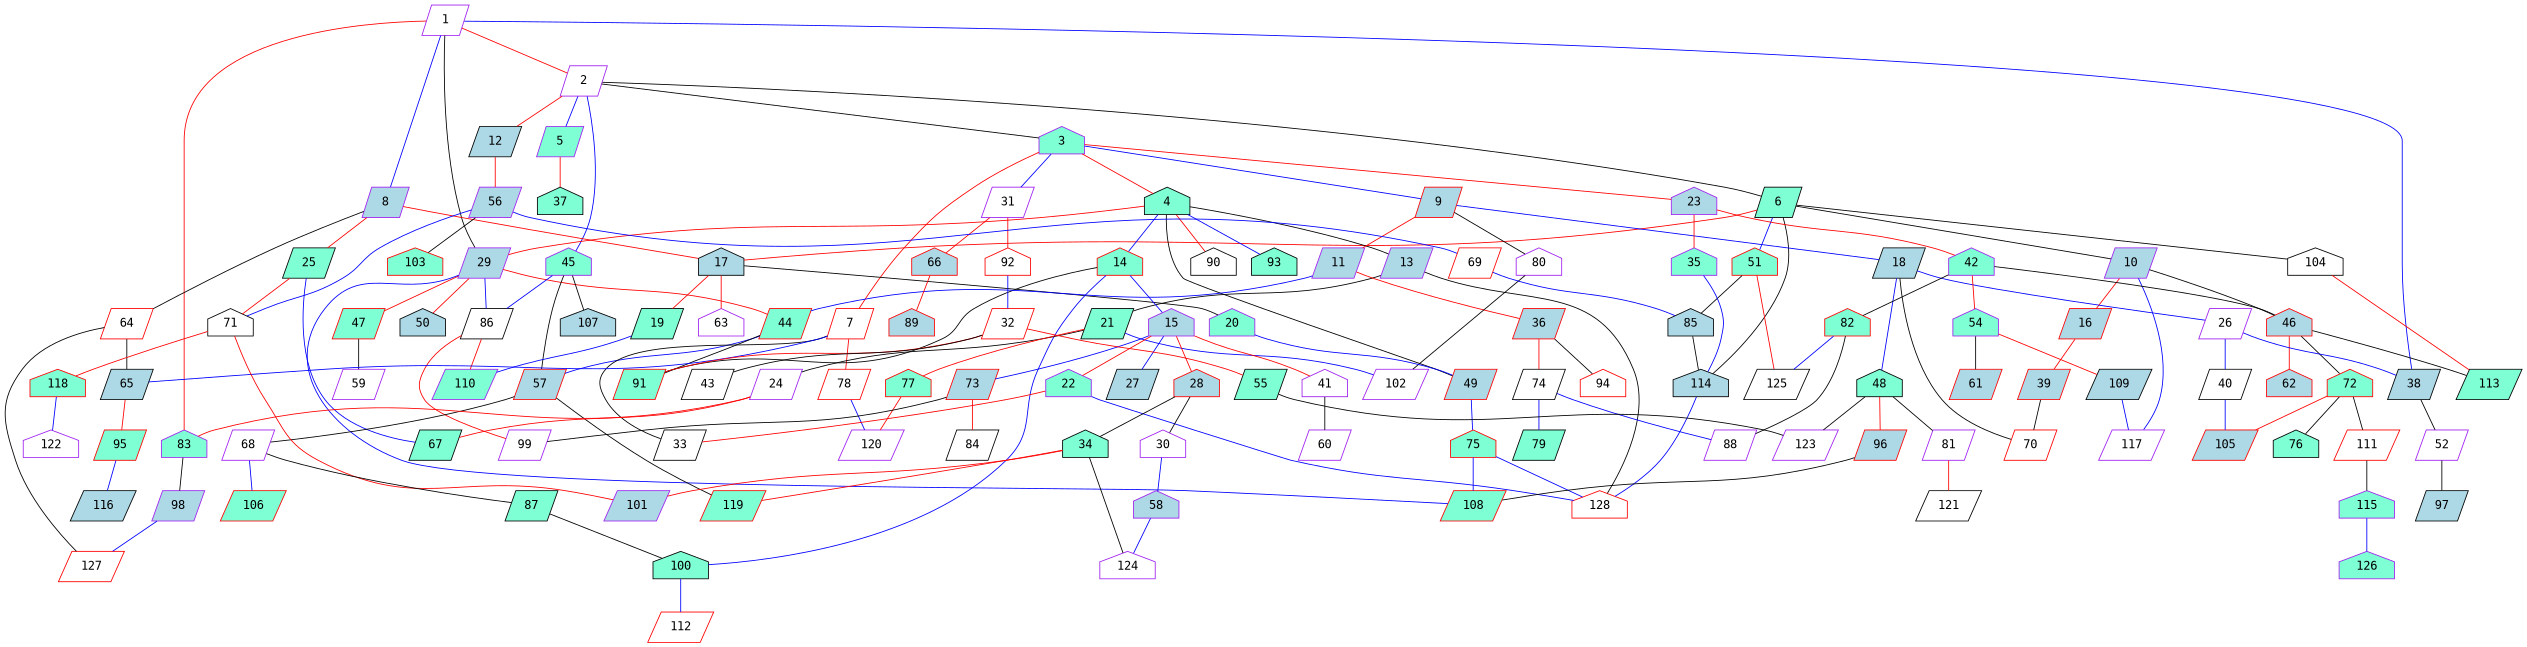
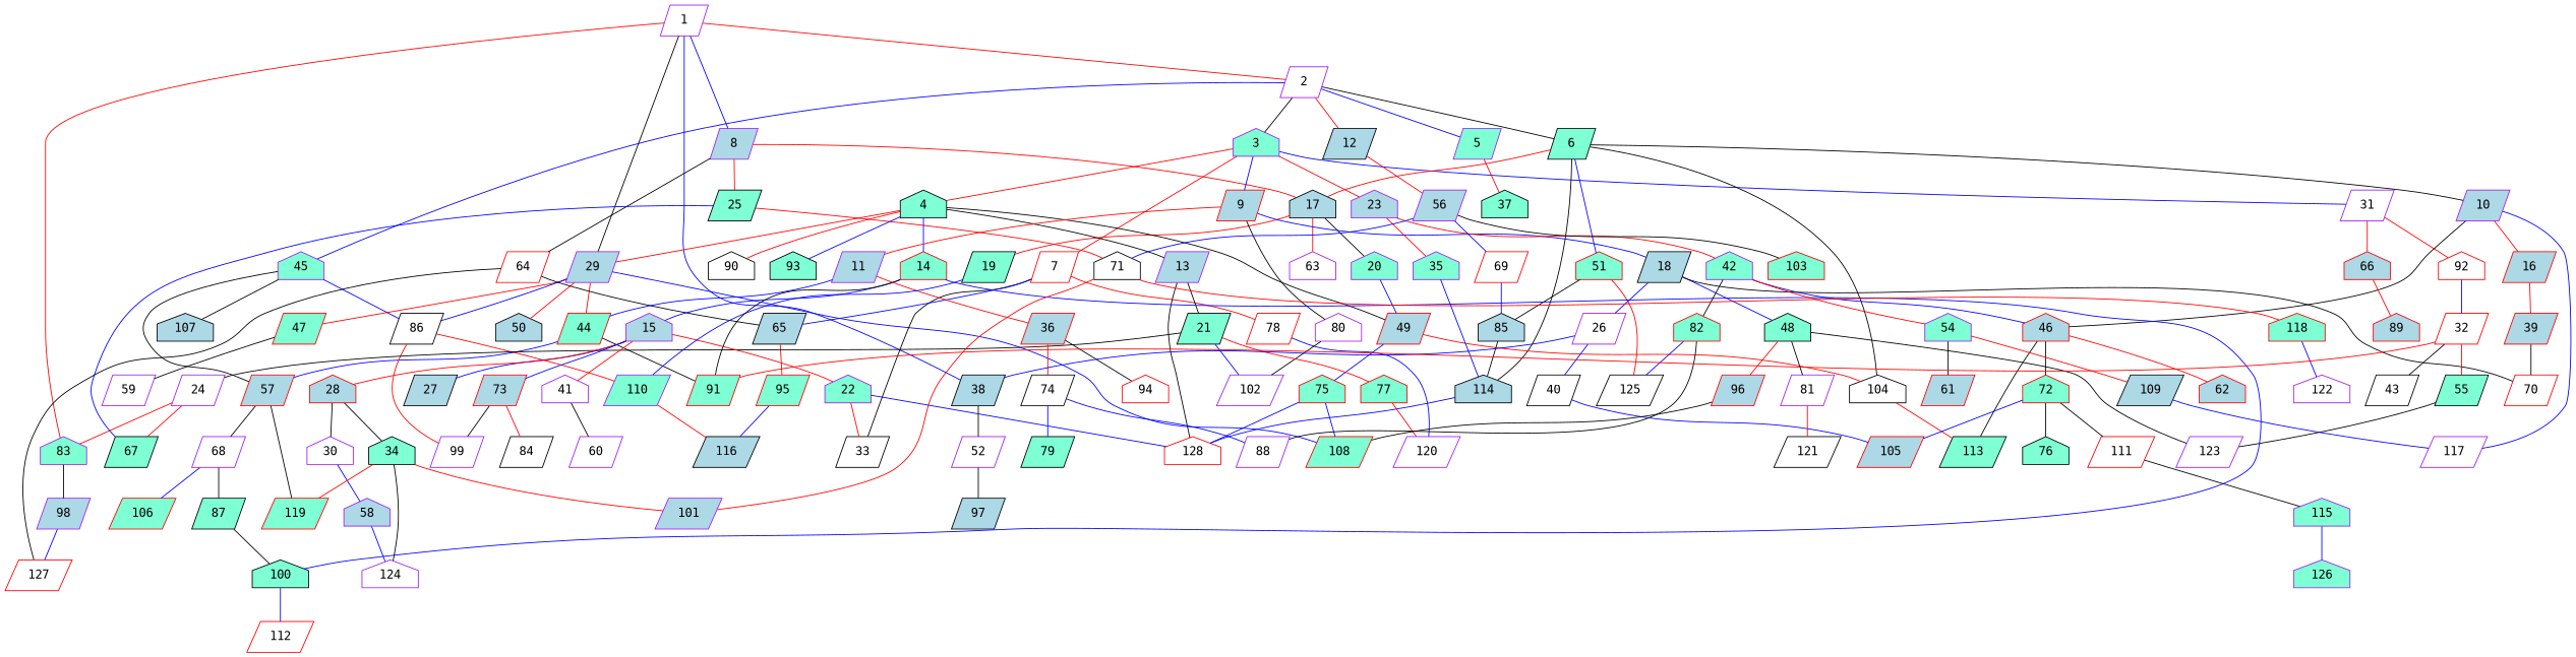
  graph {
    fontname="DejaVu Sans Mono"
    node [color=purple fillcolor=white fontname="DejaVu Sans Mono" shape=parallelogram style=filled]
    edge [color=red fontname="DejaVu Sans Mono"]
    1
    2
    8 [fillcolor=lightblue]
    29 [fillcolor=lightblue]
    38 [color=black fillcolor=lightblue]
    83 [fillcolor=aquamarine shape=house]
    3 [fillcolor=aquamarine shape=house]
    5 [fillcolor=aquamarine]
    6 [color=black fillcolor=aquamarine]
    12 [color=black fillcolor=lightblue]
    45 [fillcolor=aquamarine shape=house]
    17 [color=black fillcolor=lightblue shape=house]
    25 [color=black fillcolor=aquamarine]
    64 [color=red]
    44 [color=red fillcolor=aquamarine]
    47 [color=red fillcolor=aquamarine]
    50 [color=black fillcolor=lightblue shape=house]
    86 [color=black]
    108 [color=red fillcolor=aquamarine]
    52
    98 [fillcolor=lightblue]
    4 [color=black fillcolor=aquamarine shape=house]
    7 [color=red]
    9 [color=red fillcolor=lightblue]
    23 [fillcolor=lightblue shape=house]
    31
    37 [color=black fillcolor=aquamarine shape=house]
    10 [fillcolor=lightblue]
    51 [color=red fillcolor=aquamarine shape=house]
    104 [color=black shape=house]
    114 [color=black fillcolor=lightblue shape=house]
    56 [fillcolor=lightblue]
    57 [color=red fillcolor=lightblue]
    107 [color=black fillcolor=lightblue shape=house]
    13 [fillcolor=lightblue]
    14 [color=red fillcolor=aquamarine shape=house]
    49 [color=red fillcolor=lightblue]
    90 [color=black shape=house]
    93 [color=black fillcolor=aquamarine shape=house]
    33 [color=black]
    65 [color=black fillcolor=lightblue]
    78 [color=red]
    11 [fillcolor=lightblue]
    18 [color=black fillcolor=lightblue]
    80 [shape=house]
    35 [fillcolor=aquamarine shape=house]
    42 [fillcolor=aquamarine shape=house]
    66 [color=red fillcolor=lightblue shape=house]
    92 [color=red shape=house]
    21 [color=black fillcolor=aquamarine]
    128 [color=red shape=house]
    15 [fillcolor=lightblue shape=house]
    91 [color=red fillcolor=aquamarine]
    100 [color=black fillcolor=aquamarine shape=house]
    75 [color=red fillcolor=aquamarine shape=house]
    16 [color=red fillcolor=lightblue]
    46 [color=red fillcolor=lightblue shape=house]
    117
    19 [color=black fillcolor=aquamarine]
    20 [fillcolor=aquamarine shape=house]
    63 [shape=house]
    85 [color=black fillcolor=lightblue shape=house]
    125 [color=black]
    113 [color=black fillcolor=aquamarine]
    95 [color=red fillcolor=aquamarine]
    120
    67 [color=black fillcolor=aquamarine]
    71 [color=black shape=house]
    127 [color=red]
    36 [color=red fillcolor=lightblue]
    26
    48 [color=black fillcolor=aquamarine shape=house]
    70 [color=red]
    102
    39 [color=red fillcolor=lightblue]
    62 [color=red fillcolor=lightblue shape=house]
    72 [color=red fillcolor=aquamarine shape=house]
    74 [color=black]
    94 [color=red shape=house]
    69 [color=red]
    103 [color=red fillcolor=aquamarine shape=house]
    24
    77 [color=red fillcolor=aquamarine shape=house]
    22 [fillcolor=aquamarine shape=house]
    27 [color=black fillcolor=lightblue]
    28 [color=red fillcolor=lightblue shape=house]
    41 [shape=house]
    73 [color=red fillcolor=lightblue]
    112 [color=red]
    30 [shape=house]
    34 [color=black fillcolor=aquamarine shape=house]
    60
    84 [color=black]
    99
    110 [fillcolor=aquamarine]
    40 [color=black]
    81
    96 [color=red fillcolor=lightblue]
    123
    116 [color=black fillcolor=lightblue]
    54 [fillcolor=aquamarine shape=house]
    82 [color=red fillcolor=aquamarine shape=house]
    101 [fillcolor=lightblue]
    118 [color=red fillcolor=aquamarine shape=house]
    105 [color=red fillcolor=lightblue]
    58 [fillcolor=lightblue shape=house]
    119 [color=red fillcolor=aquamarine]
    124 [shape=house]
    59
    32 [color=red]
    43 [color=black]
    55 [color=black fillcolor=aquamarine]
    89 [color=red fillcolor=lightblue shape=house]
    79 [color=black fillcolor=aquamarine]
    88
    97 [color=black fillcolor=lightblue]
    61 [color=red fillcolor=lightblue]
    109 [color=black fillcolor=lightblue]
    68
    76 [color=black fillcolor=aquamarine shape=house]
    111 [color=red]
    121 [color=black]
    87 [color=black fillcolor=aquamarine]
    106 [color=red fillcolor=aquamarine]
    122 [shape=house]
    115 [fillcolor=aquamarine shape=house]
    126 [fillcolor=aquamarine shape=house]
    1 -- 2
    1 -- 8 [color=blue]
    1 -- 29 [color=black]
    1 -- 38 [color=blue]
    1 -- 83
    2 -- 3 [color=black]
    2 -- 5 [color=blue]
    2 -- 6 [color=black]
    2 -- 12
    2 -- 45 [color=blue]
    8 -- 17
    8 -- 25
    8 -- 64 [color=black]
    29 -- 44
    29 -- 47
    29 -- 50
    29 -- 86 [color=blue]
    29 -- 108 [color=blue]
    38 -- 52 [color=black]
    83 -- 98 [color=black]
    3 -- 4
    3 -- 7
    3 -- 9 [color=blue]
    3 -- 23
    3 -- 31 [color=blue]
    5 -- 37
    6 -- 17
    6 -- 10 [color=black]
    6 -- 51 [color=blue]
    6 -- 104 [color=black]
    6 -- 114 [color=black]
    12 -- 56
    45 -- 86 [color=blue]
    45 -- 57 [color=black]
    45 -- 107 [color=black]
    17 -- 19
    17 -- 20 [color=black]
    17 -- 63
    25 -- 67 [color=blue]
    25 -- 71
    64 -- 65 [color=black]
    64 -- 127 [color=black]
    44 -- 57 [color=blue]
    44 -- 91 [color=black]
    47 -- 59 [color=black]
    86 -- 99
    86 -- 110
    52 -- 97 [color=black]
    98 -- 127 [color=blue]
    4 -- 29
    4 -- 13 [color=black]
    4 -- 14 [color=blue]
    4 -- 49 [color=black]
    4 -- 90
    4 -- 93 [color=blue]
    7 -- 33 [color=black]
    7 -- 65 [color=blue]
    7 -- 78
    9 -- 11
    9 -- 18 [color=blue]
    9 -- 80 [color=black]
    23 -- 35
    23 -- 42
    31 -- 66
    31 -- 92
    10 -- 16
    10 -- 46 [color=black]
    10 -- 117 [color=blue]
    51 -- 85 [color=black]
    51 -- 125
    104 -- 113
    114 -- 128 [color=blue]
    56 -- 71 [color=blue]
    56 -- 69 [color=blue]
    56 -- 103 [color=black]
    57 -- 119 [color=black]
    57 -- 68 [color=black]
    13 -- 21 [color=black]
    13 -- 128 [color=black]
    14 -- 15 [color=blue]
    14 -- 91 [color=black]
    14 -- 100 [color=blue]
+   49 -- 104
    49 -- 75 [color=blue]
    65 -- 95
    78 -- 120 [color=blue]
    11 -- 44 [color=blue]
    11 -- 36
    18 -- 26 [color=blue]
    18 -- 48 [color=blue]
    18 -- 70 [color=black]
    80 -- 102 [color=black]
    35 -- 114 [color=blue]
-   42 -- 46 [color=black]
+   42 -- 46 [color=blue]
    42 -- 54
    42 -- 82 [color=black]
    66 -- 89
    92 -- 32 [color=blue]
    21 -- 102 [color=blue]
    21 -- 24 [color=black]
    21 -- 77
    15 -- 22
    15 -- 27 [color=blue]
    15 -- 28
    15 -- 41
    15 -- 73 [color=blue]
    100 -- 112 [color=blue]
    75 -- 108 [color=blue]
    75 -- 128 [color=blue]
    16 -- 39
    46 -- 113 [color=black]
    46 -- 62
    46 -- 72 [color=black]
    19 -- 110 [color=blue]
    20 -- 49 [color=blue]
    85 -- 114 [color=black]
    95 -- 116 [color=blue]
    71 -- 101
    71 -- 118
    36 -- 74
    36 -- 94 [color=black]
    26 -- 38 [color=blue]
    26 -- 40 [color=blue]
    48 -- 81 [color=black]
    48 -- 96
    48 -- 123 [color=black]
    39 -- 70 [color=black]
-   72 -- 105
+   72 -- 105 [color=blue]
    72 -- 76 [color=black]
    72 -- 111 [color=black]
    74 -- 79 [color=blue]
    74 -- 88 [color=blue]
    69 -- 85 [color=blue]
    24 -- 83
    24 -- 67
    77 -- 120
    22 -- 33
    22 -- 128 [color=blue]
    28 -- 30 [color=black]
    28 -- 34 [color=black]
    41 -- 60 [color=black]
    73 -- 84
    73 -- 99 [color=black]
    30 -- 58 [color=blue]
    34 -- 101
    34 -- 119
    34 -- 124 [color=black]
+   110 -- 116
    40 -- 105 [color=blue]
    81 -- 121
    96 -- 108 [color=black]
    54 -- 61 [color=black]
    54 -- 109
    82 -- 125 [color=blue]
    82 -- 88 [color=black]
    118 -- 122 [color=blue]
    58 -- 124 [color=blue]
    32 -- 91
    32 -- 43 [color=black]
    32 -- 55
    55 -- 123 [color=black]
    109 -- 117 [color=blue]
    68 -- 87 [color=black]
    68 -- 106 [color=blue]
    111 -- 115 [color=black]
    87 -- 100 [color=black]
    115 -- 126 [color=blue]
  }
